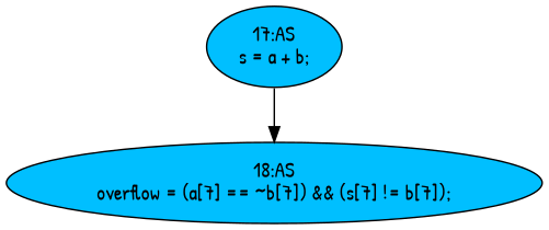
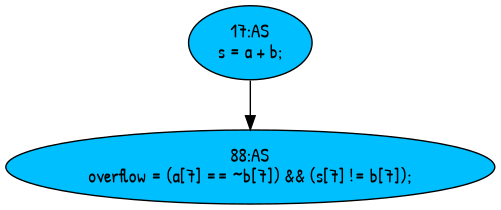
  strict digraph {
    fontname="Patrick Hand"
    node [fillcolor=deepskyblue statements="[]" style=filled typ=Assign fontname="Patrick Hand"]
-   n1 [ast="<pyverilog.vparser.ast.Assign object at 0x7ff7d6d4e2d0>" def_var="['overflow']" label="18:AS\noverflow = (a[7] == ~b[7]) && (s[7] != b[7]);" use_var="['a', 'b', 's', 'b']"]
+   n1 [ast="<pyverilog.vparser.ast.Assign object at 0x7ff7d6d4e2d0>" def_var="['overflow']" label="88:AS\noverflow = (a[7] == ~b[7]) && (s[7] != b[7]);" use_var="['a', 'b', 's', 'b']"]
    n2 [ast="<pyverilog.vparser.ast.Assign object at 0x7ff7d6d56950>" def_var="['s']" label="17:AS\ns = a + b;" use_var="['a', 'b']"]
    n2 -> n1 [fontname="Patrick Hand"]
  }
